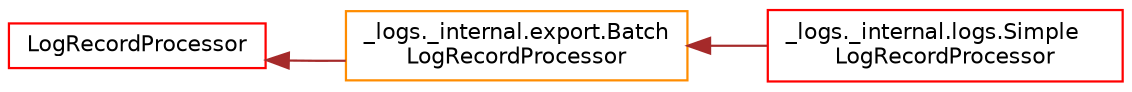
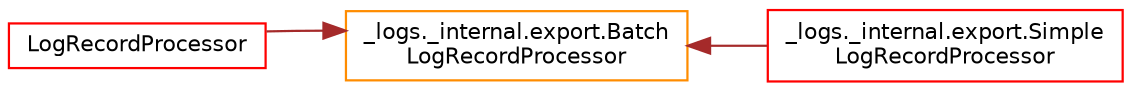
  digraph {
    rankdir=LR
    node [color=red fillcolor=white fontname=Helvetica fontsize=10 shape=record style=filled]
    edge [color=brown dir=back fontname=Helvetica fontsize=10 labelfontname=Helvetica labelfontsize=10 style=solid]
    n1 [height=0.2 label=LogRecordProcessor width=0.4]
    n2 [color=darkorange height=0.2 label="_logs._internal.export.Batch\lLogRecordProcessor" width=0.4]
-   n3 [height=0.2 label="_logs._internal.logs.Simple\lLogRecordProcessor" width=0.4]
-   n1 -> n2
+   n3 [height=0.2 label="_logs._internal.export.Simple\lLogRecordProcessor" width=0.4]
+   n2 -> n1
    n2 -> n3
  }
